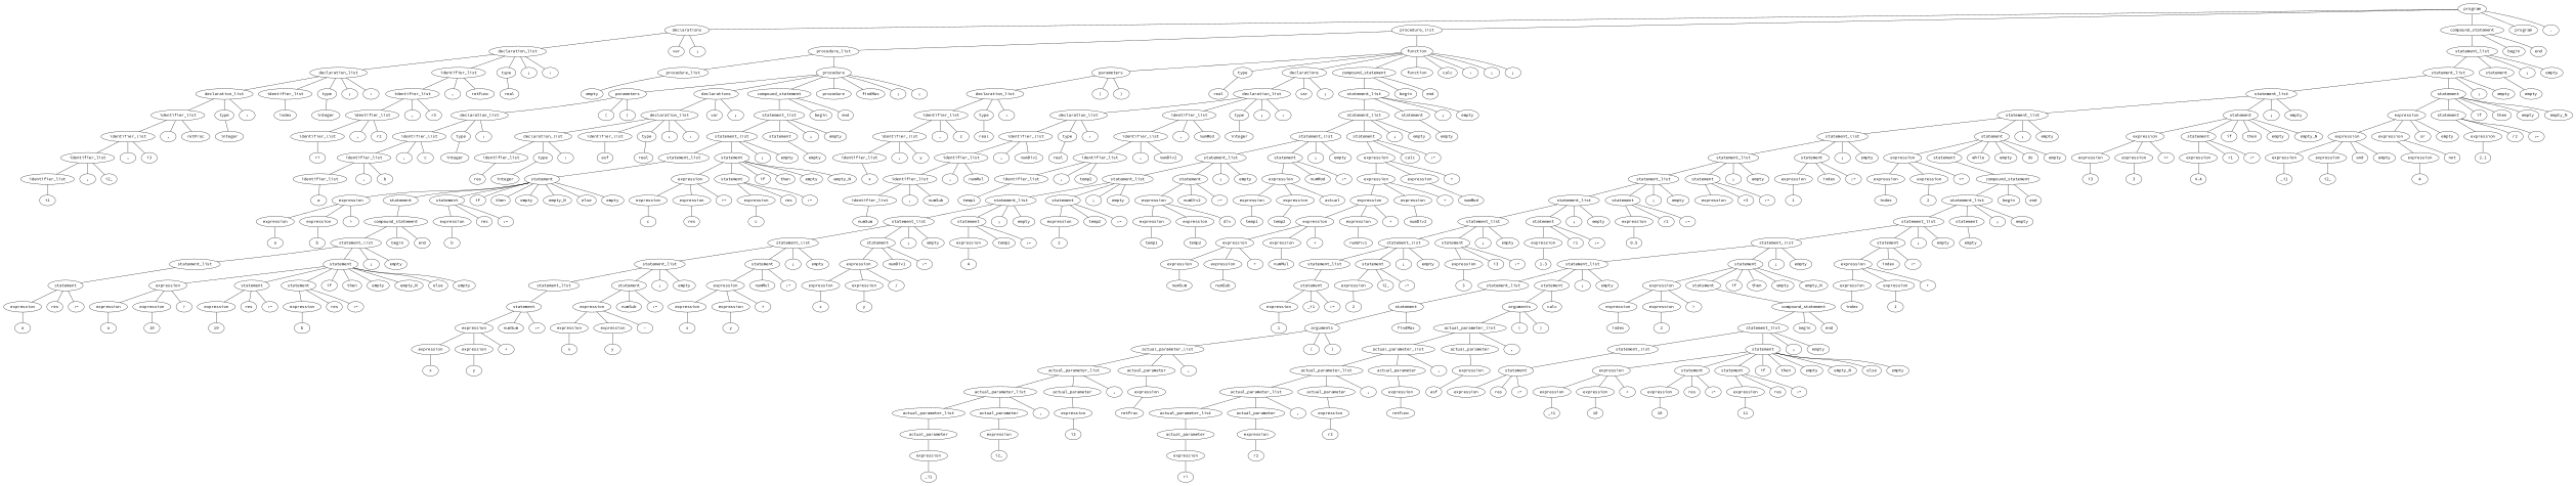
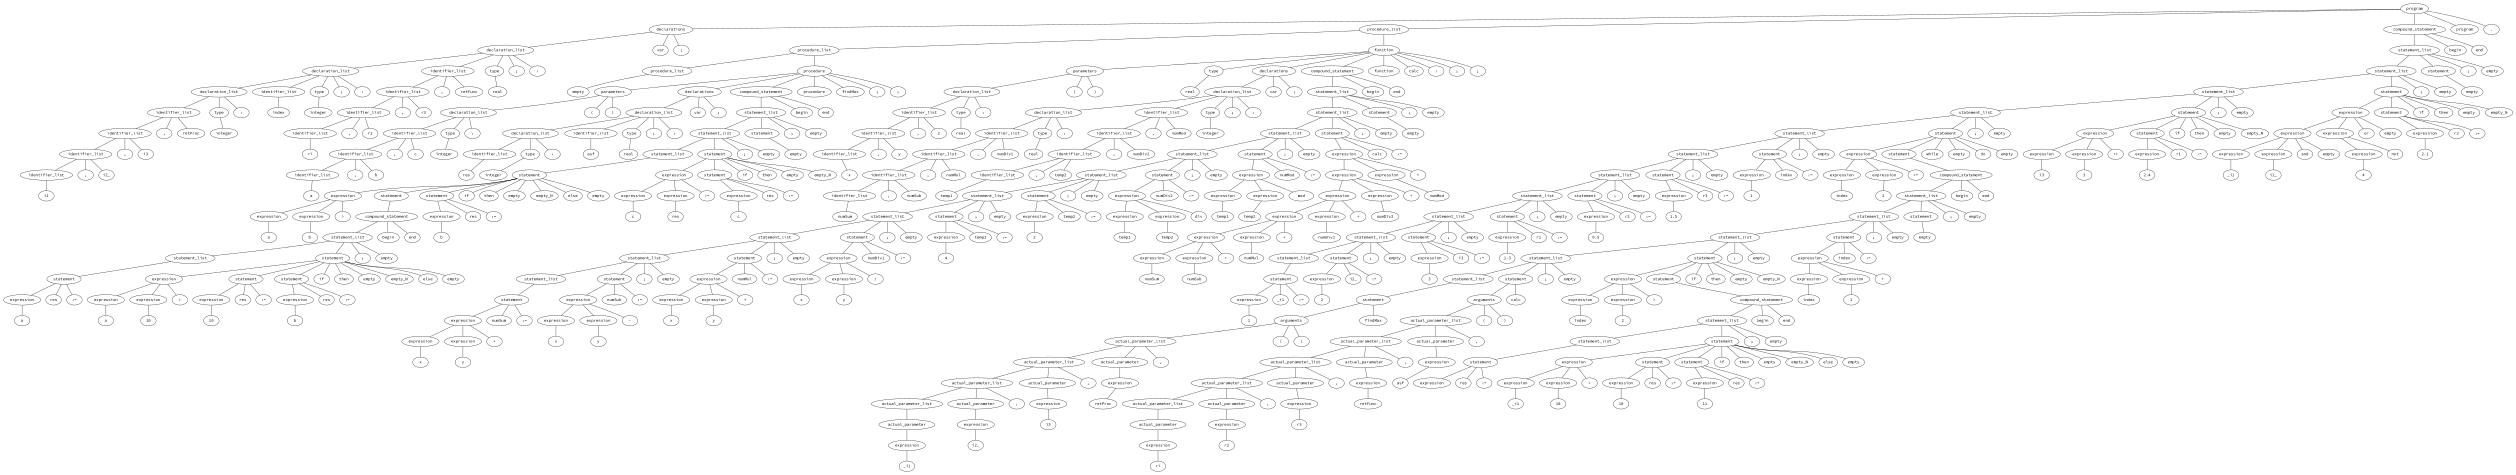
  graph {
    compound=true
    fontname="Source Code Pro"
    node [fontname="Source Code Pro"]
    edge [fontname="Source Code Pro"]
    n1 [label=identifier_list]
    n2 [label=i1]
    n3 [label=identifier_list]
    n4 [label=","]
    n5 [label=i2_]
    n6 [label=identifier_list]
    n7 [label=","]
    n8 [label=i3]
    n9 [label=identifier_list]
    n10 [label=","]
    n11 [label=retProc]
    n12 [label=type]
    n13 [label=integer]
    n14 [label=declaration_list]
    n15 [label=":"]
    n16 [label=identifier_list]
    n17 [label=index]
    n18 [label=type]
    n19 [label=integer]
    n20 [label=declaration_list]
    n21 [label=";"]
    n22 [label=":"]
    n23 [label=identifier_list]
    n24 [label=r1]
    n25 [label=identifier_list]
    n26 [label=","]
    n27 [label=r2]
    n28 [label=identifier_list]
    n29 [label=","]
    n30 [label=r3]
    n31 [label=identifier_list]
    n32 [label=","]
    n33 [label=retFunc]
    n34 [label=type]
    n35 [label=real]
    n36 [label=declaration_list]
    n37 [label=";"]
    n38 [label=":"]
    n39 [label=declarations]
    n40 [label=var]
    n41 [label=";"]
    n42 [label=procedure_list]
    n43 [label=empty]
    n44 [label=identifier_list]
    n45 [label=a]
    n46 [label=identifier_list]
    n47 [label=","]
    n48 [label=b]
    n49 [label=identifier_list]
    n50 [label=","]
    n51 [label=c]
    n52 [label=type]
    n53 [label=integer]
    n54 [label=declaration_list]
    n55 [label=":"]
    n56 [label=parameters]
    n57 [label="("]
    n58 [label=")"]
    n59 [label=identifier_list]
    n60 [label=res]
    n61 [label=type]
    n62 [label=integer]
    n63 [label=declaration_list]
    n64 [label=":"]
    n65 [label=identifier_list]
    n66 [label=asf]
    n67 [label=type]
    n68 [label=real]
    n69 [label=declaration_list]
    n70 [label=";"]
    n71 [label=":"]
    n72 [label=declarations]
    n73 [label=var]
    n74 [label=";"]
    n75 [label=expression]
    n76 [label=a]
    n77 [label=expression]
    n78 [label=b]
    n79 [label=expression]
    n80 [label=">"]
    n81 [label=expression]
    n82 [label=a]
    n83 [label=statement]
    n84 [label=res]
    n85 [label=":="]
    n86 [label=statement_list]
    n87 [label=expression]
    n88 [label=a]
    n89 [label=expression]
    n90 [label=10]
    n91 [label=expression]
    n92 [label=">"]
    n93 [label=expression]
    n94 [label=10]
    n95 [label=statement]
    n96 [label=res]
    n97 [label=":="]
    n98 [label=expression]
    n99 [label=b]
    n100 [label=statement]
    n101 [label=res]
    n102 [label=":="]
    n103 [label=statement]
    n104 [label=if]
    n105 [label=then]
    n106 [label=empty]
    n107 [label=empty_N]
    n108 [label=else]
    n109 [label=empty]
    n110 [label=statement_list]
    n111 [label=";"]
    n112 [label=empty]
    n113 [label=compound_statement]
    n114 [label=begin]
    n115 [label=end]
    n116 [label=statement]
    n117 [label=expression]
    n118 [label=b]
    n119 [label=statement]
    n120 [label=res]
    n121 [label=":="]
    n122 [label=statement]
    n123 [label=if]
    n124 [label=then]
    n125 [label=empty]
    n126 [label=empty_N]
    n127 [label=else]
    n128 [label=empty]
    n129 [label=statement_list]
    n130 [label=expression]
    n131 [label=c]
    n132 [label=expression]
    n133 [label=res]
    n134 [label=expression]
    n135 [label=">="]
    n136 [label=expression]
    n137 [label=c]
    n138 [label=statement]
    n139 [label=res]
    n140 [label=":="]
    n141 [label=statement]
    n142 [label=if]
    n143 [label=then]
    n144 [label=empty]
    n145 [label=empty_N]
    n146 [label=statement_list]
    n147 [label=";"]
    n148 [label=empty]
    n149 [label=statement]
    n150 [label=empty]
    n151 [label=statement_list]
    n152 [label=";"]
    n153 [label=empty]
    n154 [label=compound_statement]
    n155 [label=begin]
    n156 [label=end]
    n157 [label=procedure]
    n158 [label=procedure]
    n159 [label=findMax]
    n160 [label=";"]
    n161 [label=";"]
    n162 [label=procedure_list]
    n163 [label=identifier_list]
    n164 [label=x]
    n165 [label=identifier_list]
    n166 [label=","]
    n167 [label=y]
    n168 [label=identifier_list]
    n169 [label=","]
    n170 [label=z]
    n171 [label=type]
    n172 [label=real]
    n173 [label=declaration_list]
    n174 [label=":"]
    n175 [label=parameters]
    n176 [label="("]
    n177 [label=")"]
    n178 [label=type]
    n179 [label=real]
    n180 [label=identifier_list]
    n181 [label=numSum]
    n182 [label=identifier_list]
    n183 [label=","]
    n184 [label=numSub]
    n185 [label=identifier_list]
    n186 [label=","]
    n187 [label=numMul]
    n188 [label=identifier_list]
    n189 [label=","]
    n190 [label=numDiv1]
    n191 [label=type]
    n192 [label=real]
    n193 [label=declaration_list]
    n194 [label=":"]
    n195 [label=identifier_list]
    n196 [label=temp1]
    n197 [label=identifier_list]
    n198 [label=","]
    n199 [label=temp2]
    n200 [label=identifier_list]
    n201 [label=","]
    n202 [label=numDiv2]
    n203 [label=identifier_list]
    n204 [label=","]
    n205 [label=numMod]
    n206 [label=type]
    n207 [label=integer]
    n208 [label=declaration_list]
    n209 [label=";"]
    n210 [label=":"]
    n211 [label=declarations]
    n212 [label=var]
    n213 [label=";"]
    n214 [label=expression]
    n215 [label=x]
    n216 [label=expression]
    n217 [label=y]
    n218 [label=expression]
    n219 [label="+"]
    n220 [label=statement]
    n221 [label=numSum]
    n222 [label=":="]
    n223 [label=statement_list]
    n224 [label=expression]
    n225 [label=x]
    n226 [label=expression]
    n227 [label=y]
    n228 [label=expression]
    n229 [label="-"]
    n230 [label=statement]
    n231 [label=numSub]
    n232 [label=":="]
    n233 [label=statement_list]
    n234 [label=";"]
    n235 [label=empty]
    n236 [label=expression]
    n237 [label=x]
    n238 [label=expression]
    n239 [label=y]
    n240 [label=expression]
    n241 [label="*"]
    n242 [label=statement]
    n243 [label=numMul]
    n244 [label=":="]
    n245 [label=statement_list]
    n246 [label=";"]
    n247 [label=empty]
    n248 [label=expression]
    n249 [label=x]
    n250 [label=expression]
    n251 [label=y]
    n252 [label=expression]
    n253 [label="/"]
    n254 [label=statement]
    n255 [label=numDiv1]
    n256 [label=":="]
    n257 [label=statement_list]
    n258 [label=";"]
    n259 [label=empty]
    n260 [label=expression]
    n261 [label=4]
    n262 [label=statement]
    n263 [label=temp1]
    n264 [label=":="]
    n265 [label=statement_list]
    n266 [label=";"]
    n267 [label=empty]
    n268 [label=expression]
    n269 [label=2]
    n270 [label=statement]
    n271 [label=temp2]
    n272 [label=":="]
    n273 [label=statement_list]
    n274 [label=";"]
    n275 [label=empty]
    n276 [label=expression]
    n277 [label=temp1]
    n278 [label=expression]
    n279 [label=temp2]
    n280 [label=expression]
    n281 [label=div]
    n282 [label=statement]
    n283 [label=numDiv2]
    n284 [label=":="]
    n285 [label=statement_list]
    n286 [label=";"]
    n287 [label=empty]
    n288 [label=expression]
    n289 [label=temp1]
    n290 [label=expression]
    n291 [label=temp2]
    n292 [label=expression]
-   n293 [label=actual]
+   n293 [label=mod]
    n294 [label=statement]
    n295 [label=numMod]
    n296 [label=":="]
    n297 [label=statement_list]
    n298 [label=";"]
    n299 [label=empty]
    n300 [label=expression]
    n301 [label=numSum]
    n302 [label=expression]
    n303 [label=numSub]
    n304 [label=expression]
    n305 [label="+"]
    n306 [label=expression]
    n307 [label=numMul]
    n308 [label=expression]
    n309 [label="+"]
    n310 [label=expression]
    n311 [label=numDiv1]
    n312 [label=expression]
    n313 [label="+"]
    n314 [label=expression]
    n315 [label=numDiv2]
    n316 [label=expression]
    n317 [label="+"]
    n318 [label=expression]
    n319 [label=numMod]
    n320 [label=expression]
    n321 [label="+"]
    n322 [label=statement]
    n323 [label=calc]
    n324 [label=":="]
    n325 [label=statement_list]
    n326 [label=";"]
    n327 [label=empty]
    n328 [label=statement]
    n329 [label=empty]
    n330 [label=statement_list]
    n331 [label=";"]
    n332 [label=empty]
    n333 [label=compound_statement]
    n334 [label=begin]
    n335 [label=end]
    n336 [label=function]
    n337 [label=function]
    n338 [label=calc]
    n339 [label=":"]
    n340 [label=";"]
    n341 [label=";"]
    n342 [label=procedure_list]
    n343 [label=expression]
    n344 [label=1]
    n345 [label=statement]
    n346 [label=_i1]
    n347 [label=":="]
    n348 [label=statement_list]
    n349 [label=expression]
    n350 [label=2]
    n351 [label=statement]
    n352 [label=i2_]
    n353 [label=":="]
    n354 [label=statement_list]
    n355 [label=";"]
    n356 [label=empty]
    n357 [label=expression]
    n358 [label=3]
    n359 [label=statement]
    n360 [label=i3]
    n361 [label=":="]
    n362 [label=statement_list]
    n363 [label=";"]
    n364 [label=empty]
    n365 [label=expression]
    n366 [label=1.3]
    n367 [label=statement]
    n368 [label=r1]
    n369 [label=":="]
    n370 [label=statement_list]
    n371 [label=";"]
    n372 [label=empty]
    n373 [label=expression]
    n374 [label=0.5]
    n375 [label=statement]
    n376 [label=r2]
    n377 [label=":="]
    n378 [label=statement_list]
    n379 [label=";"]
    n380 [label=empty]
    n381 [label=expression]
+   n382 [label=1.5]
    n383 [label=statement]
    n384 [label=r3]
    n385 [label=":="]
    n386 [label=statement_list]
    n387 [label=";"]
    n388 [label=empty]
    n389 [label=expression]
    n390 [label=1]
    n391 [label=statement]
    n392 [label=index]
    n393 [label=":="]
    n394 [label=statement_list]
    n395 [label=";"]
    n396 [label=empty]
    n397 [label=expression]
    n398 [label=index]
    n399 [label=expression]
    n400 [label=2]
    n401 [label=expression]
    n402 [label="<="]
    n403 [label=expression]
    n404 [label=_i1]
    n405 [label=actual_parameter]
    n406 [label=actual_parameter_list]
    n407 [label=expression]
    n408 [label=i2_]
    n409 [label=actual_parameter]
    n410 [label=actual_parameter_list]
    n411 [label=","]
    n412 [label=expression]
    n413 [label=i3]
    n414 [label=actual_parameter]
    n415 [label=actual_parameter_list]
    n416 [label=","]
    n417 [label=expression]
    n418 [label=retProc]
    n419 [label=actual_parameter]
    n420 [label=actual_parameter_list]
    n421 [label=","]
    n422 [label=arguments]
    n423 [label="("]
    n424 [label=")"]
    n425 [label=statement]
    n426 [label=findMax]
    n427 [label=statement_list]
    n428 [label=expression]
    n429 [label=r1]
    n430 [label=actual_parameter]
    n431 [label=actual_parameter_list]
    n432 [label=expression]
    n433 [label=r2]
    n434 [label=actual_parameter]
    n435 [label=actual_parameter_list]
    n436 [label=","]
    n437 [label=expression]
    n438 [label=r3]
    n439 [label=actual_parameter]
    n440 [label=actual_parameter_list]
    n441 [label=","]
    n442 [label=expression]
    n443 [label=retFunc]
    n444 [label=actual_parameter]
    n445 [label=actual_parameter_list]
    n446 [label=","]
    n447 [label=expression]
    n448 [label=asf]
    n449 [label=actual_parameter]
    n450 [label=actual_parameter_list]
    n451 [label=","]
    n452 [label=arguments]
    n453 [label="("]
    n454 [label=")"]
    n455 [label=statement]
    n456 [label=calc]
    n457 [label=statement_list]
    n458 [label=";"]
    n459 [label=empty]
    n460 [label=expression]
    n461 [label=index]
    n462 [label=expression]
    n463 [label=2]
    n464 [label=expression]
    n465 [label=">"]
    n466 [label=expression]
    n467 [label=statement]
    n468 [label=res]
    n469 [label=":="]
    n470 [label=statement_list]
    n471 [label=expression]
    n472 [label=_i1]
    n473 [label=expression]
    n474 [label=10]
    n475 [label=expression]
    n476 [label=">"]
    n477 [label=expression]
    n478 [label=10]
    n479 [label=statement]
    n480 [label=res]
    n481 [label=":="]
    n482 [label=expression]
    n483 [label=11]
    n484 [label=statement]
    n485 [label=res]
    n486 [label=":="]
    n487 [label=statement]
    n488 [label=if]
    n489 [label=then]
    n490 [label=empty]
    n491 [label=empty_N]
    n492 [label=else]
    n493 [label=empty]
    n494 [label=statement_list]
    n495 [label=";"]
    n496 [label=empty]
    n497 [label=compound_statement]
    n498 [label=begin]
    n499 [label=end]
    n500 [label=statement]
    n501 [label=statement]
    n502 [label=if]
    n503 [label=then]
    n504 [label=empty]
    n505 [label=empty_N]
    n506 [label=statement_list]
    n507 [label=";"]
    n508 [label=empty]
    n509 [label=expression]
    n510 [label=index]
    n511 [label=expression]
    n512 [label=1]
    n513 [label=expression]
    n514 [label="+"]
    n515 [label=statement]
    n516 [label=index]
    n517 [label=":="]
    n518 [label=statement_list]
    n519 [label=";"]
    n520 [label=empty]
    n521 [label=statement]
    n522 [label=empty]
    n523 [label=statement_list]
    n524 [label=";"]
    n525 [label=empty]
    n526 [label=compound_statement]
    n527 [label=begin]
    n528 [label=end]
    n529 [label=statement]
    n530 [label=statement]
    n531 [label=while]
    n532 [label=empty]
    n533 [label=do]
    n534 [label=empty]
    n535 [label=statement_list]
    n536 [label=";"]
    n537 [label=empty]
    n538 [label=expression]
    n539 [label=i3]
    n540 [label=expression]
    n541 [label=3]
    n542 [label=expression]
    n543 [label="<>"]
    n544 [label=expression]
-   n545 [label=4.4]
+   n545 [label=2.4]
    n546 [label=statement]
    n547 [label=r1]
    n548 [label=":="]
    n549 [label=statement]
    n550 [label=if]
    n551 [label=then]
    n552 [label=empty]
    n553 [label=empty_N]
    n554 [label=statement_list]
    n555 [label=";"]
    n556 [label=empty]
    n557 [label=expression]
    n558 [label=_i1]
    n559 [label=expression]
    n560 [label=i2_]
    n561 [label=expression]
    n562 [label=and]
    n563 [label=empty]
    n564 [label=expression]
    n565 [label=4]
    n566 [label=expression]
    n567 [label=not]
    n568 [label=expression]
    n569 [label=or]
    n570 [label=empty]
    n571 [label=expression]
    n572 [label=2.1]
    n573 [label=statement]
    n574 [label=r2]
    n575 [label=":="]
    n576 [label=statement]
    n577 [label=if]
    n578 [label=then]
    n579 [label=empty]
    n580 [label=empty_N]
    n581 [label=statement_list]
    n582 [label=";"]
    n583 [label=empty]
    n584 [label=statement]
    n585 [label=empty]
    n586 [label=statement_list]
    n587 [label=";"]
    n588 [label=empty]
    n589 [label=compound_statement]
    n590 [label=begin]
    n591 [label=end]
    n592 [label=program]
    n593 [label=program]
    n594 [label="."]
    n1 -- n2
    n3 -- n1
    n3 -- n4
    n3 -- n5
    n6 -- n3
    n6 -- n7
    n6 -- n8
    n9 -- n6
    n9 -- n10
    n9 -- n11
    n12 -- n13
    n14 -- n9
    n14 -- n12
    n14 -- n15
    n16 -- n17
    n18 -- n19
    n20 -- n14
    n20 -- n16
    n20 -- n18
    n20 -- n21
    n20 -- n22
    n23 -- n24
    n25 -- n23
    n25 -- n26
    n25 -- n27
    n28 -- n25
    n28 -- n29
    n28 -- n30
    n31 -- n28
    n31 -- n32
    n31 -- n33
    n34 -- n35
    n36 -- n20
    n36 -- n31
    n36 -- n34
    n36 -- n37
    n36 -- n38
    n39 -- n36
    n39 -- n40
    n39 -- n41
    n42 -- n43
    n44 -- n45
    n46 -- n44
    n46 -- n47
    n46 -- n48
    n49 -- n46
    n49 -- n50
    n49 -- n51
    n52 -- n53
    n54 -- n49
    n54 -- n52
    n54 -- n55
    n56 -- n54
    n56 -- n57
    n56 -- n58
    n59 -- n60
    n61 -- n62
    n63 -- n59
    n63 -- n61
    n63 -- n64
    n65 -- n66
    n67 -- n68
    n69 -- n63
    n69 -- n65
    n69 -- n67
    n69 -- n70
    n69 -- n71
    n72 -- n69
    n72 -- n73
    n72 -- n74
    n75 -- n76
    n77 -- n78
    n79 -- n75
    n79 -- n77
    n79 -- n80
    n81 -- n82
    n83 -- n81
    n83 -- n84
    n83 -- n85
    n86 -- n83
    n87 -- n88
    n89 -- n90
    n91 -- n87
    n91 -- n89
    n91 -- n92
    n93 -- n94
    n95 -- n93
    n95 -- n96
    n95 -- n97
    n98 -- n99
    n100 -- n98
    n100 -- n101
    n100 -- n102
    n103 -- n91
    n103 -- n95
    n103 -- n100
    n103 -- n104
    n103 -- n105
    n103 -- n106
    n103 -- n107
    n103 -- n108
    n103 -- n109
    n110 -- n86
    n110 -- n103
    n110 -- n111
    n110 -- n112
    n113 -- n110
    n113 -- n114
    n113 -- n115
    n116 -- n113
    n117 -- n118
    n119 -- n117
    n119 -- n120
    n119 -- n121
    n122 -- n79
    n122 -- n116
    n122 -- n119
    n122 -- n123
    n122 -- n124
    n122 -- n125
    n122 -- n126
    n122 -- n127
    n122 -- n128
    n129 -- n122
    n130 -- n131
    n132 -- n133
    n134 -- n130
    n134 -- n132
    n134 -- n135
    n136 -- n137
    n138 -- n136
    n138 -- n139
    n138 -- n140
    n141 -- n134
    n141 -- n138
    n141 -- n142
    n141 -- n143
    n141 -- n144
    n141 -- n145
    n146 -- n129
    n146 -- n141
    n146 -- n147
    n146 -- n148
    n149 -- n150
    n151 -- n146
    n151 -- n149
    n151 -- n152
    n151 -- n153
    n154 -- n151
    n154 -- n155
    n154 -- n156
    n157 -- n56
    n157 -- n72
    n157 -- n154
    n157 -- n158
    n157 -- n159
    n157 -- n160
    n157 -- n161
    n162 -- n42
    n162 -- n157
    n163 -- n164
    n165 -- n163
    n165 -- n166
    n165 -- n167
    n168 -- n165
    n168 -- n169
    n168 -- n170
    n171 -- n172
    n173 -- n168
    n173 -- n171
    n173 -- n174
    n175 -- n173
    n175 -- n176
    n175 -- n177
    n178 -- n179
    n180 -- n181
    n182 -- n180
    n182 -- n183
    n182 -- n184
    n185 -- n182
    n185 -- n186
    n185 -- n187
    n188 -- n185
    n188 -- n189
    n188 -- n190
    n191 -- n192
    n193 -- n188
    n193 -- n191
    n193 -- n194
    n195 -- n196
    n197 -- n195
    n197 -- n198
    n197 -- n199
    n200 -- n197
    n200 -- n201
    n200 -- n202
    n203 -- n200
    n203 -- n204
    n203 -- n205
    n206 -- n207
    n208 -- n193
    n208 -- n203
    n208 -- n206
    n208 -- n209
    n208 -- n210
    n211 -- n208
    n211 -- n212
    n211 -- n213
    n214 -- n215
    n216 -- n217
    n218 -- n214
    n218 -- n216
    n218 -- n219
    n220 -- n218
    n220 -- n221
    n220 -- n222
    n223 -- n220
    n224 -- n225
    n226 -- n227
    n228 -- n224
    n228 -- n226
    n228 -- n229
    n230 -- n228
    n230 -- n231
    n230 -- n232
    n233 -- n223
    n233 -- n230
    n233 -- n234
    n233 -- n235
    n236 -- n237
    n238 -- n239
    n240 -- n236
    n240 -- n238
    n240 -- n241
    n242 -- n240
    n242 -- n243
    n242 -- n244
    n245 -- n233
    n245 -- n242
    n245 -- n246
    n245 -- n247
    n248 -- n249
    n250 -- n251
    n252 -- n248
    n252 -- n250
    n252 -- n253
    n254 -- n252
    n254 -- n255
    n254 -- n256
    n257 -- n245
    n257 -- n254
    n257 -- n258
    n257 -- n259
    n260 -- n261
    n262 -- n260
    n262 -- n263
    n262 -- n264
    n265 -- n257
    n265 -- n262
    n265 -- n266
    n265 -- n267
    n268 -- n269
    n270 -- n268
    n270 -- n271
    n270 -- n272
    n273 -- n265
    n273 -- n270
    n273 -- n274
    n273 -- n275
    n276 -- n277
    n278 -- n279
    n280 -- n276
    n280 -- n278
    n280 -- n281
    n282 -- n280
    n282 -- n283
    n282 -- n284
    n285 -- n273
    n285 -- n282
    n285 -- n286
    n285 -- n287
    n288 -- n289
    n290 -- n291
    n292 -- n288
    n292 -- n290
    n292 -- n293
    n294 -- n292
    n294 -- n295
    n294 -- n296
    n297 -- n285
    n297 -- n294
    n297 -- n298
    n297 -- n299
    n300 -- n301
    n302 -- n303
    n304 -- n300
    n304 -- n302
    n304 -- n305
    n306 -- n307
    n308 -- n304
    n308 -- n306
    n308 -- n309
    n310 -- n311
    n312 -- n308
    n312 -- n310
    n312 -- n313
    n314 -- n315
    n316 -- n312
    n316 -- n314
    n316 -- n317
    n318 -- n319
    n320 -- n316
    n320 -- n318
    n320 -- n321
    n322 -- n320
    n322 -- n323
    n322 -- n324
    n325 -- n297
    n325 -- n322
    n325 -- n326
    n325 -- n327
    n328 -- n329
    n330 -- n325
    n330 -- n328
    n330 -- n331
    n330 -- n332
    n333 -- n330
    n333 -- n334
    n333 -- n335
    n336 -- n175
    n336 -- n178
    n336 -- n211
    n336 -- n333
    n336 -- n337
    n336 -- n338
    n336 -- n339
    n336 -- n340
    n336 -- n341
    n342 -- n162
    n342 -- n336
    n343 -- n344
    n345 -- n343
    n345 -- n346
    n345 -- n347
    n348 -- n345
    n349 -- n350
    n351 -- n349
    n351 -- n352
    n351 -- n353
    n354 -- n348
    n354 -- n351
    n354 -- n355
    n354 -- n356
    n357 -- n358
    n359 -- n357
    n359 -- n360
    n359 -- n361
    n362 -- n354
    n362 -- n359
    n362 -- n363
    n362 -- n364
    n365 -- n366
    n367 -- n365
    n367 -- n368
    n367 -- n369
    n370 -- n362
    n370 -- n367
    n370 -- n371
    n370 -- n372
    n373 -- n374
    n375 -- n373
    n375 -- n376
    n375 -- n377
    n378 -- n370
    n378 -- n375
    n378 -- n379
    n378 -- n380
+   n381 -- n382
    n383 -- n381
    n383 -- n384
    n383 -- n385
    n386 -- n378
    n386 -- n383
    n386 -- n387
    n386 -- n388
    n389 -- n390
    n391 -- n389
    n391 -- n392
    n391 -- n393
    n394 -- n386
    n394 -- n391
    n394 -- n395
    n394 -- n396
    n397 -- n398
    n399 -- n400
    n401 -- n397
    n401 -- n399
    n401 -- n402
    n403 -- n404
    n405 -- n403
    n406 -- n405
    n407 -- n408
    n409 -- n407
    n410 -- n406
    n410 -- n409
    n410 -- n411
    n412 -- n413
    n414 -- n412
    n415 -- n410
    n415 -- n414
    n415 -- n416
    n417 -- n418
    n419 -- n417
    n420 -- n415
    n420 -- n419
    n420 -- n421
    n422 -- n420
    n422 -- n423
    n422 -- n424
    n425 -- n422
    n425 -- n426
    n427 -- n425
    n428 -- n429
    n430 -- n428
    n431 -- n430
    n432 -- n433
    n434 -- n432
    n435 -- n431
    n435 -- n434
    n435 -- n436
    n437 -- n438
    n439 -- n437
    n440 -- n435
    n440 -- n439
    n440 -- n441
    n442 -- n443
    n444 -- n442
    n445 -- n440
    n445 -- n444
    n445 -- n446
    n447 -- n448
    n449 -- n447
    n450 -- n445
    n450 -- n449
    n450 -- n451
    n452 -- n450
    n452 -- n453
    n452 -- n454
    n455 -- n452
    n455 -- n456
    n457 -- n427
    n457 -- n455
    n457 -- n458
    n457 -- n459
    n460 -- n461
    n462 -- n463
    n464 -- n460
    n464 -- n462
    n464 -- n465
    n467 -- n466
    n467 -- n468
    n467 -- n469
    n470 -- n467
    n471 -- n472
    n473 -- n474
    n475 -- n471
    n475 -- n473
    n475 -- n476
    n477 -- n478
    n479 -- n477
    n479 -- n480
    n479 -- n481
    n482 -- n483
    n484 -- n482
    n484 -- n485
    n484 -- n486
    n487 -- n475
    n487 -- n479
    n487 -- n484
    n487 -- n488
    n487 -- n489
    n487 -- n490
    n487 -- n491
    n487 -- n492
    n487 -- n493
    n494 -- n470
    n494 -- n487
    n494 -- n495
    n494 -- n496
    n497 -- n494
    n497 -- n498
    n497 -- n499
    n500 -- n497
    n501 -- n464
    n501 -- n500
    n501 -- n502
    n501 -- n503
    n501 -- n504
    n501 -- n505
    n506 -- n457
    n506 -- n501
    n506 -- n507
    n506 -- n508
    n509 -- n510
    n511 -- n512
    n513 -- n509
    n513 -- n511
    n513 -- n514
    n515 -- n513
    n515 -- n516
    n515 -- n517
    n518 -- n506
    n518 -- n515
    n518 -- n519
    n518 -- n520
    n521 -- n522
    n523 -- n518
    n523 -- n521
    n523 -- n524
    n523 -- n525
    n526 -- n523
    n526 -- n527
    n526 -- n528
    n529 -- n526
    n530 -- n401
    n530 -- n529
    n530 -- n531
    n530 -- n532
    n530 -- n533
    n530 -- n534
    n535 -- n394
    n535 -- n530
    n535 -- n536
    n535 -- n537
    n538 -- n539
    n540 -- n541
    n542 -- n538
    n542 -- n540
    n542 -- n543
    n544 -- n545
    n546 -- n544
    n546 -- n547
    n546 -- n548
    n549 -- n542
    n549 -- n546
    n549 -- n550
    n549 -- n551
    n549 -- n552
    n549 -- n553
    n554 -- n535
    n554 -- n549
    n554 -- n555
    n554 -- n556
    n557 -- n558
    n559 -- n560
    n561 -- n557
    n561 -- n559
    n561 -- n562
    n561 -- n563
    n564 -- n565
    n566 -- n564
    n566 -- n567
    n568 -- n561
    n568 -- n566
    n568 -- n569
    n568 -- n570
    n571 -- n572
    n573 -- n571
    n573 -- n574
    n573 -- n575
    n576 -- n568
    n576 -- n573
    n576 -- n577
    n576 -- n578
    n576 -- n579
    n576 -- n580
    n581 -- n554
    n581 -- n576
    n581 -- n582
    n581 -- n583
    n584 -- n585
    n586 -- n581
    n586 -- n584
    n586 -- n587
    n586 -- n588
    n589 -- n586
    n589 -- n590
    n589 -- n591
    n592 -- n39
    n592 -- n342
    n592 -- n589
    n592 -- n593
    n592 -- n594
  }
